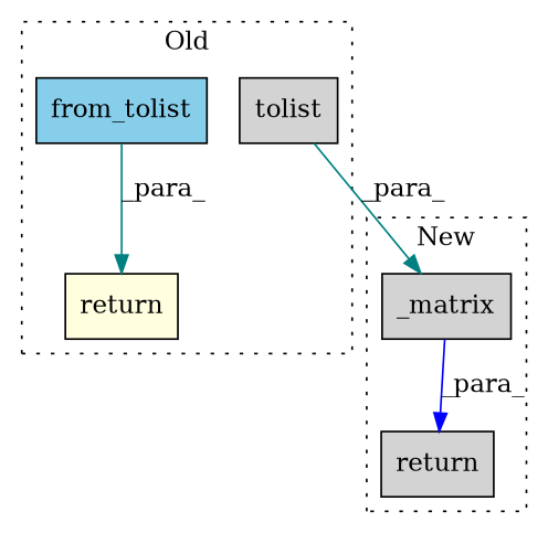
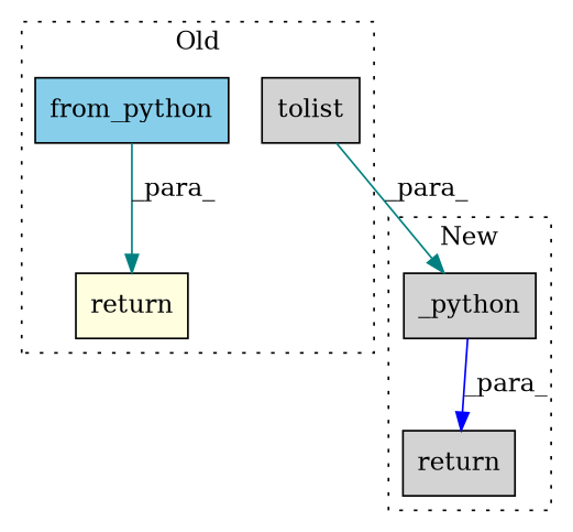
  digraph {
    node [a=32 fillcolor=lightgrey l=7 shape=box style=filled]
    edge [color=teal]
-   n1 [fillcolor=skyblue l="12,1" label=from_tolist s="19793,19847"]
+   n1 [fillcolor=skyblue l="12,1" label=from_python s="19793,19847"]
    n2 [a=41 fillcolor=lightyellow label=return s=19786]
    n3 [l=8 label=tolist s=19839]
    n4 [a=41 label=return s=19957]
-   n5 [l="8,1" label=_matrix s="19964,20014"]
+   n5 [l="8,1" label=_python s="19964,20014"]
    subgraph cluster_1 {
      label=Old
      style=dotted
      n1
      n2
      n3
    }
    subgraph cluster_2 {
      label=New
      style=dotted
      n4
      n5
    }
    n1 -> n2 [label=_para_]
    n3 -> n5 [label=_para_]
    n5 -> n4 [color=blue label=_para_]
  }
